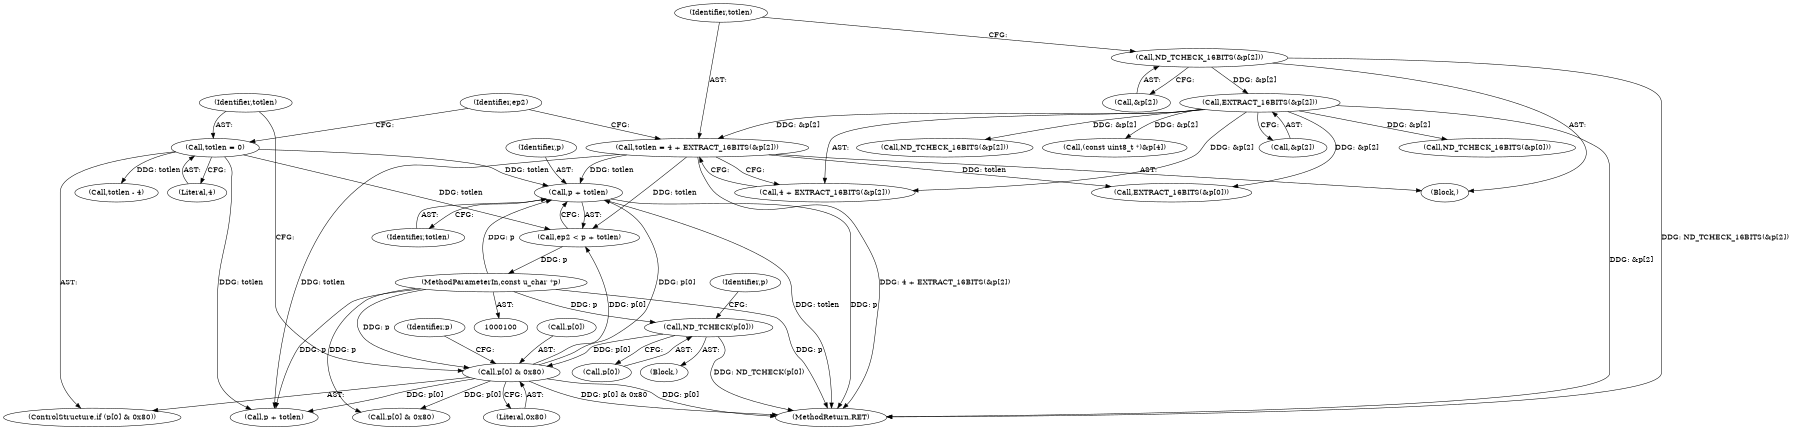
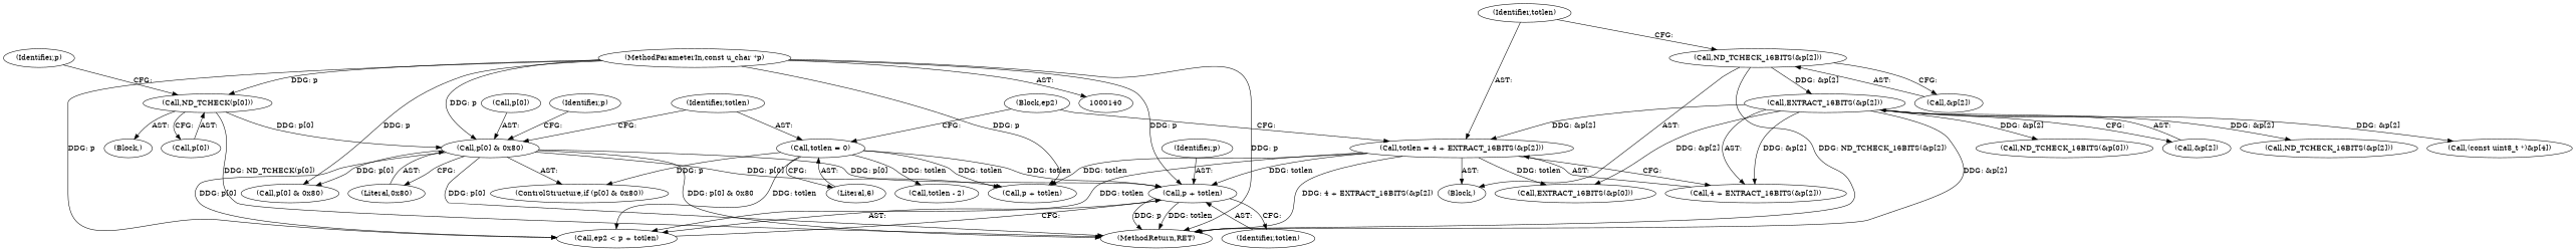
  digraph {
    fontname="DejaVu Serif"
    node [fontname="DejaVu Serif"]
    edge [fontname="DejaVu Serif"]
    n1 [label="(Call,p + totlen)"]
    n2 [label="(Call,ep2 < p + totlen)"]
    n3 [label="(MethodReturn,RET)"]
    n4 [label="(Identifier,totlen)"]
    n5 [label="(Call,p[0] & 0x80)"]
    n6 [label="(Literal,0x80)"]
    n7 [label="(Call,p + totlen)"]
    n8 [label="(Call,p[0] & 0x80)"]
    n9 [label="(ControlStructure,if (p[0] & 0x80))"]
    n10 [label="(Call,ND_TCHECK(p[0]))"]
    n11 [label="(Block,)"]
    n12 [label="(Call,p[0])"]
    n13 [label="(MethodParameterIn,const u_char *p)"]
-   1000100
+   1000100 [label=1000140]
    n15 [label="(Call,totlen = 0)"]
-   n16 [label="(Literal,4)"]
-   n17 [label="(Call,totlen - 4)"]
+   n16 [label="(Literal,6)"]
+   n17 [label="(Call,totlen - 2)"]
    n18 [label="(Call,totlen = 4 + EXTRACT_16BITS(&p[2]))"]
    n19 [label="(Call,4 + EXTRACT_16BITS(&p[2]))"]
    n20 [label="(Block,)"]
    n21 [label="(Call,EXTRACT_16BITS(&p[0]))"]
    n22 [label="(Call,EXTRACT_16BITS(&p[2]))"]
    n23 [label="(Call,ND_TCHECK_16BITS(&p[0]))"]
    n24 [label="(Call,&p[2])"]
    n25 [label="(Call,ND_TCHECK_16BITS(&p[2]))"]
    n26 [label="(Call,(const uint8_t *)&p[4])"]
    n27 [label="(Call,ND_TCHECK_16BITS(&p[2]))"]
    n28 [label="(Call,&p[2])"]
    n29 [label="(Identifier,p)"]
    n30 [label="(Identifier,p)"]
    n31 [label="(Identifier,totlen)"]
    n32 [label="(Identifier,p)"]
    n33 [label="(Call,p[0])"]
-   n34 [label="(Identifier,ep2)"]
+   n34 [label="(Block,ep2)"]
    n35 [label="(Identifier,totlen)"]
    n1 -> n2 [label="AST: "]
    n1 -> n3 [label="DDG: totlen"]
    n1 -> n3 [label="DDG: p"]
    n1 -> n4 [label="CFG: "]
    n2 -> n1 [label="CFG: "]
    n4 -> n1 [label="AST: "]
    n5 -> n1 [label="DDG: p[0]"]
    n5 -> n2 [label="DDG: p[0]"]
    n5 -> n3 [label="DDG: p[0] & 0x80"]
    n5 -> n3 [label="DDG: p[0]"]
    n5 -> n6 [label="CFG: "]
    n5 -> n7 [label="DDG: p[0]"]
    n5 -> n8 [label="DDG: p[0]"]
    n5 -> n9 [label="AST: "]
    n6 -> n5 [label="AST: "]
    n10 -> n3 [label="DDG: ND_TCHECK(p[0])"]
    n10 -> n5 [label="DDG: p[0]"]
    n10 -> n11 [label="AST: "]
    n10 -> n12 [label="CFG: "]
    n12 -> n10 [label="AST: "]
    n13 -> n1 [label="DDG: p"]
-   n2 -> n13 [label="DDG: p"]
+   n13 -> n2 [label="DDG: p"]
    n13 -> n3 [label="DDG: p"]
    n13 -> n5 [label="DDG: p"]
    n13 -> n7 [label="DDG: p"]
    n13 -> n8 [label="DDG: p"]
    n13 -> n10 [label="DDG: p"]
    n13 -> 1000100 [label="AST: "]
    n15 -> n1 [label="DDG: totlen"]
    n15 -> n2 [label="DDG: totlen"]
    n15 -> n7 [label="DDG: totlen"]
-   n15 -> n9 [label="AST: "]
+   n15 -> n9 [label="DDG: p"]
    n15 -> n16 [label="CFG: "]
    n15 -> n17 [label="DDG: totlen"]
    n16 -> n15 [label="AST: "]
    n18 -> n1 [label="DDG: totlen"]
    n18 -> n2 [label="DDG: totlen"]
    n18 -> n3 [label="DDG: 4 + EXTRACT_16BITS(&p[2])"]
    n18 -> n7 [label="DDG: totlen"]
    n18 -> n19 [label="CFG: "]
    n18 -> n20 [label="AST: "]
    n18 -> n21 [label="DDG: totlen"]
-   n19 -> n18 [label="CFG: "]
+   n19 -> n18 [label="AST: "]
    n22 -> n3 [label="DDG: &p[2]"]
    n22 -> n18 [label="DDG: &p[2]"]
    n22 -> n19 [label="AST: "]
    n22 -> n19 [label="DDG: &p[2]"]
    n22 -> n21 [label="DDG: &p[2]"]
    n22 -> n23 [label="DDG: &p[2]"]
    n22 -> n24 [label="CFG: "]
    n22 -> n25 [label="DDG: &p[2]"]
    n22 -> n26 [label="DDG: &p[2]"]
    n24 -> n22 [label="AST: "]
    n27 -> n3 [label="DDG: ND_TCHECK_16BITS(&p[2])"]
    n27 -> n20 [label="AST: "]
    n27 -> n22 [label="DDG: &p[2]"]
    n27 -> n28 [label="CFG: "]
    n28 -> n27 [label="AST: "]
    n29 -> n5 [label="CFG: "]
    n30 -> n10 [label="CFG: "]
    n31 -> n18 [label="AST: "]
    n31 -> n27 [label="CFG: "]
    n32 -> n1 [label="AST: "]
    n33 -> n5 [label="AST: "]
    n34 -> n15 [label="CFG: "]
    n34 -> n18 [label="CFG: "]
    n35 -> n5 [label="CFG: "]
    n35 -> n15 [label="AST: "]
  }
